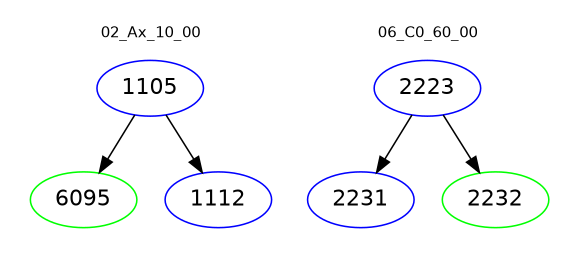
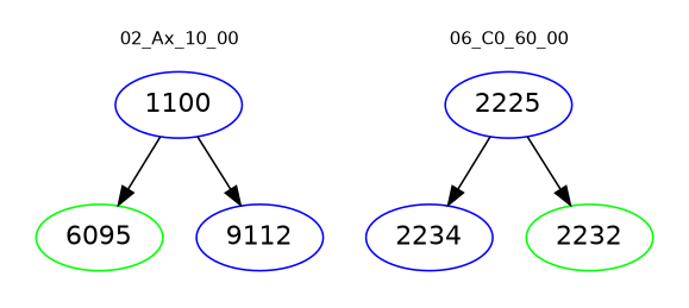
  digraph {
    fontname="DejaVu Sans"
    node [color=blue fontname="DejaVu Sans"]
    edge [color=black fontname="DejaVu Sans"]
-   n1 [label=1105]
+   n1 [label=1100]
    n2 [color=green label=6095]
-   n3 [label=1112]
-   n4 [label=2223]
-   n5 [label=2231]
+   n3 [label=9112]
+   n4 [label=2225]
+   n5 [label=2234]
    n6 [color=green label=2232]
    subgraph cluster_1 {
      color=white
      fontsize=10
      label="02_Ax_10_00"
      n1
      n2
      n3
    }
    subgraph cluster_2 {
      color=white
      fontsize=10
      label="06_C0_60_00"
      n4
      n5
      n6
    }
    n1 -> n2
    n1 -> n3
    n4 -> n5
    n4 -> n6
  }
